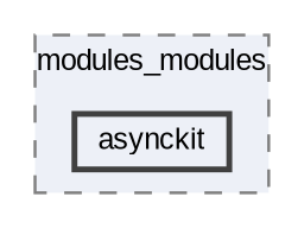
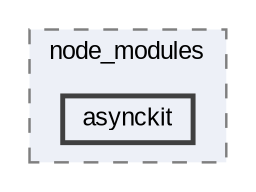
  digraph {
    compound=true
    fontname="Liberation Sans"
    n1 [color=grey25 fillcolor="#edf0f7" fontname="Liberation Sans" fontsize=10 height=0.2 label=asynckit shape=box style="filled,bold" width=0.4]
    subgraph cluster_1 {
      bgcolor="#edf0f7"
      fontsize=10
-     label=modules_modules
+     label=node_modules
      pencolor=grey50
      style="filled,dashed"
      n1
    }
  }
